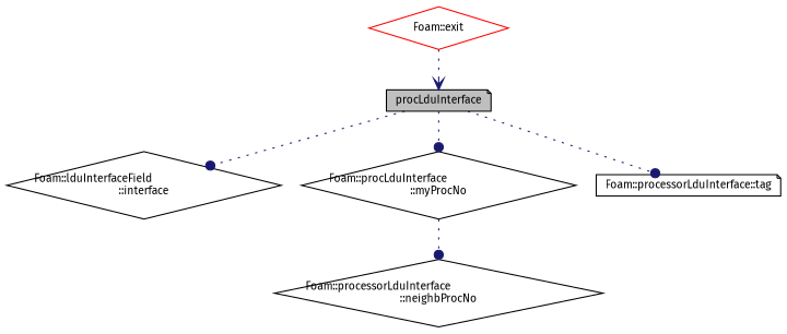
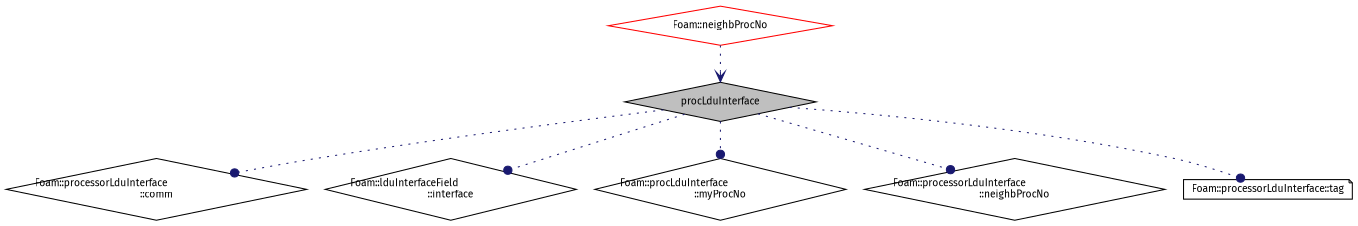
  digraph {
    fontname="Fira Sans"
    rankdir=TB
    node [color=black fontname="Fira Sans" fontsize=10 shape=diamond]
    edge [arrowhead=dot color=midnightblue fontname="Fira Sans" fontsize=10 labelfontname=Helvetica labelfontsize=10 style=dotted]
-   n1 [fillcolor=grey75 fontcolor=black height=0.2 label=procLduInterface shape=note style=filled width=0.4]
+   n1 [fillcolor=grey75 fontcolor=black height=0.2 label=procLduInterface style=filled width=0.4]
+   n2 [height=0.2 label="Foam::processorLduInterface\l::comm" width=0.4]
    n3 [height=0.2 label="Foam::lduInterfaceField\l::interface" width=0.4]
    n4 [height=0.2 label="Foam::procLduInterface\l::myProcNo" width=0.4]
    n5 [height=0.2 label="Foam::processorLduInterface\l::neighbProcNo" width=0.4]
    n6 [height=0.2 label="Foam::processorLduInterface::tag" shape=note width=0.4]
-   n7 [color=red height=0.2 label="Foam::exit" width=0.4]
+   n7 [color=red height=0.2 label="Foam::neighbProcNo" width=0.4]
+   n1 -> n2
    n1 -> n3
    n1 -> n4
-   n4 -> n5
+   n1 -> n5
    n1 -> n6
    n7 -> n1 [arrowhead=vee]
  }
